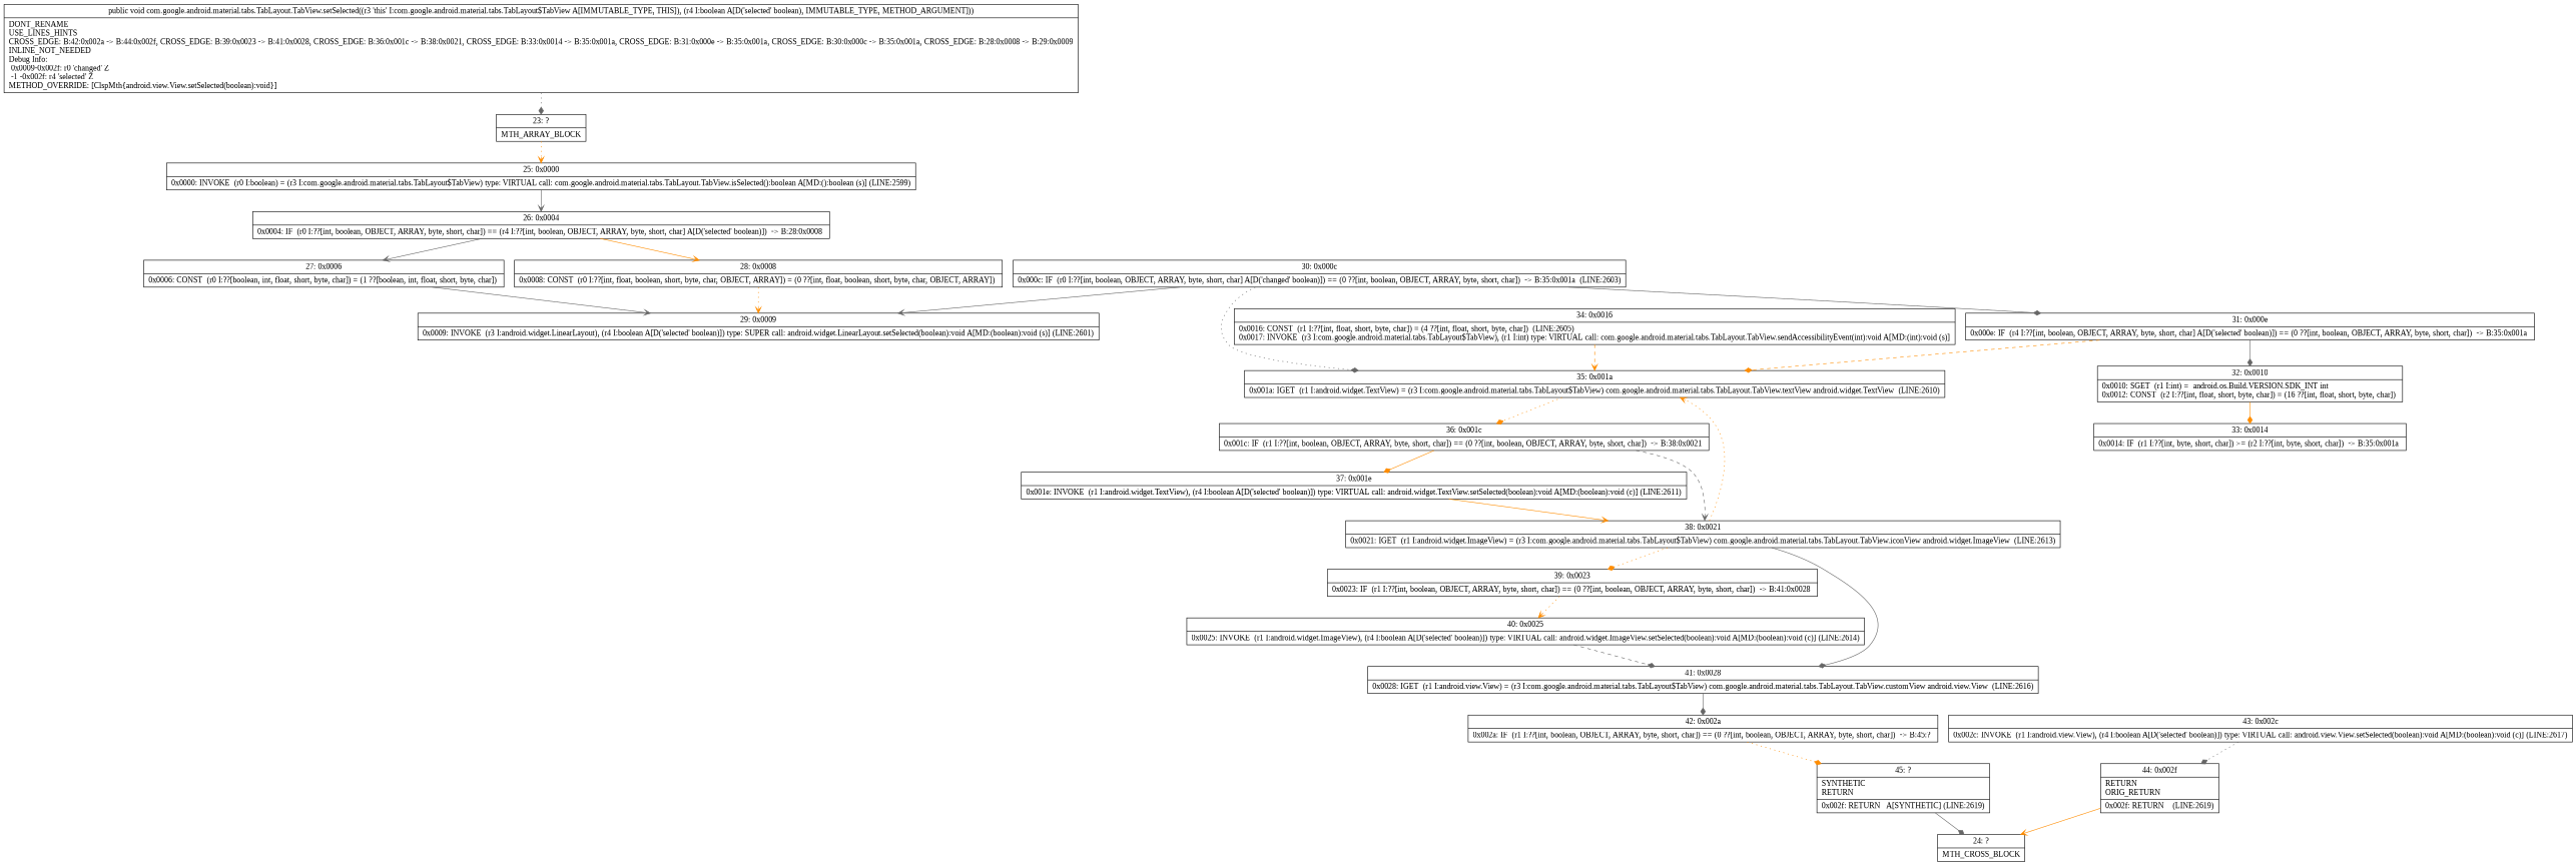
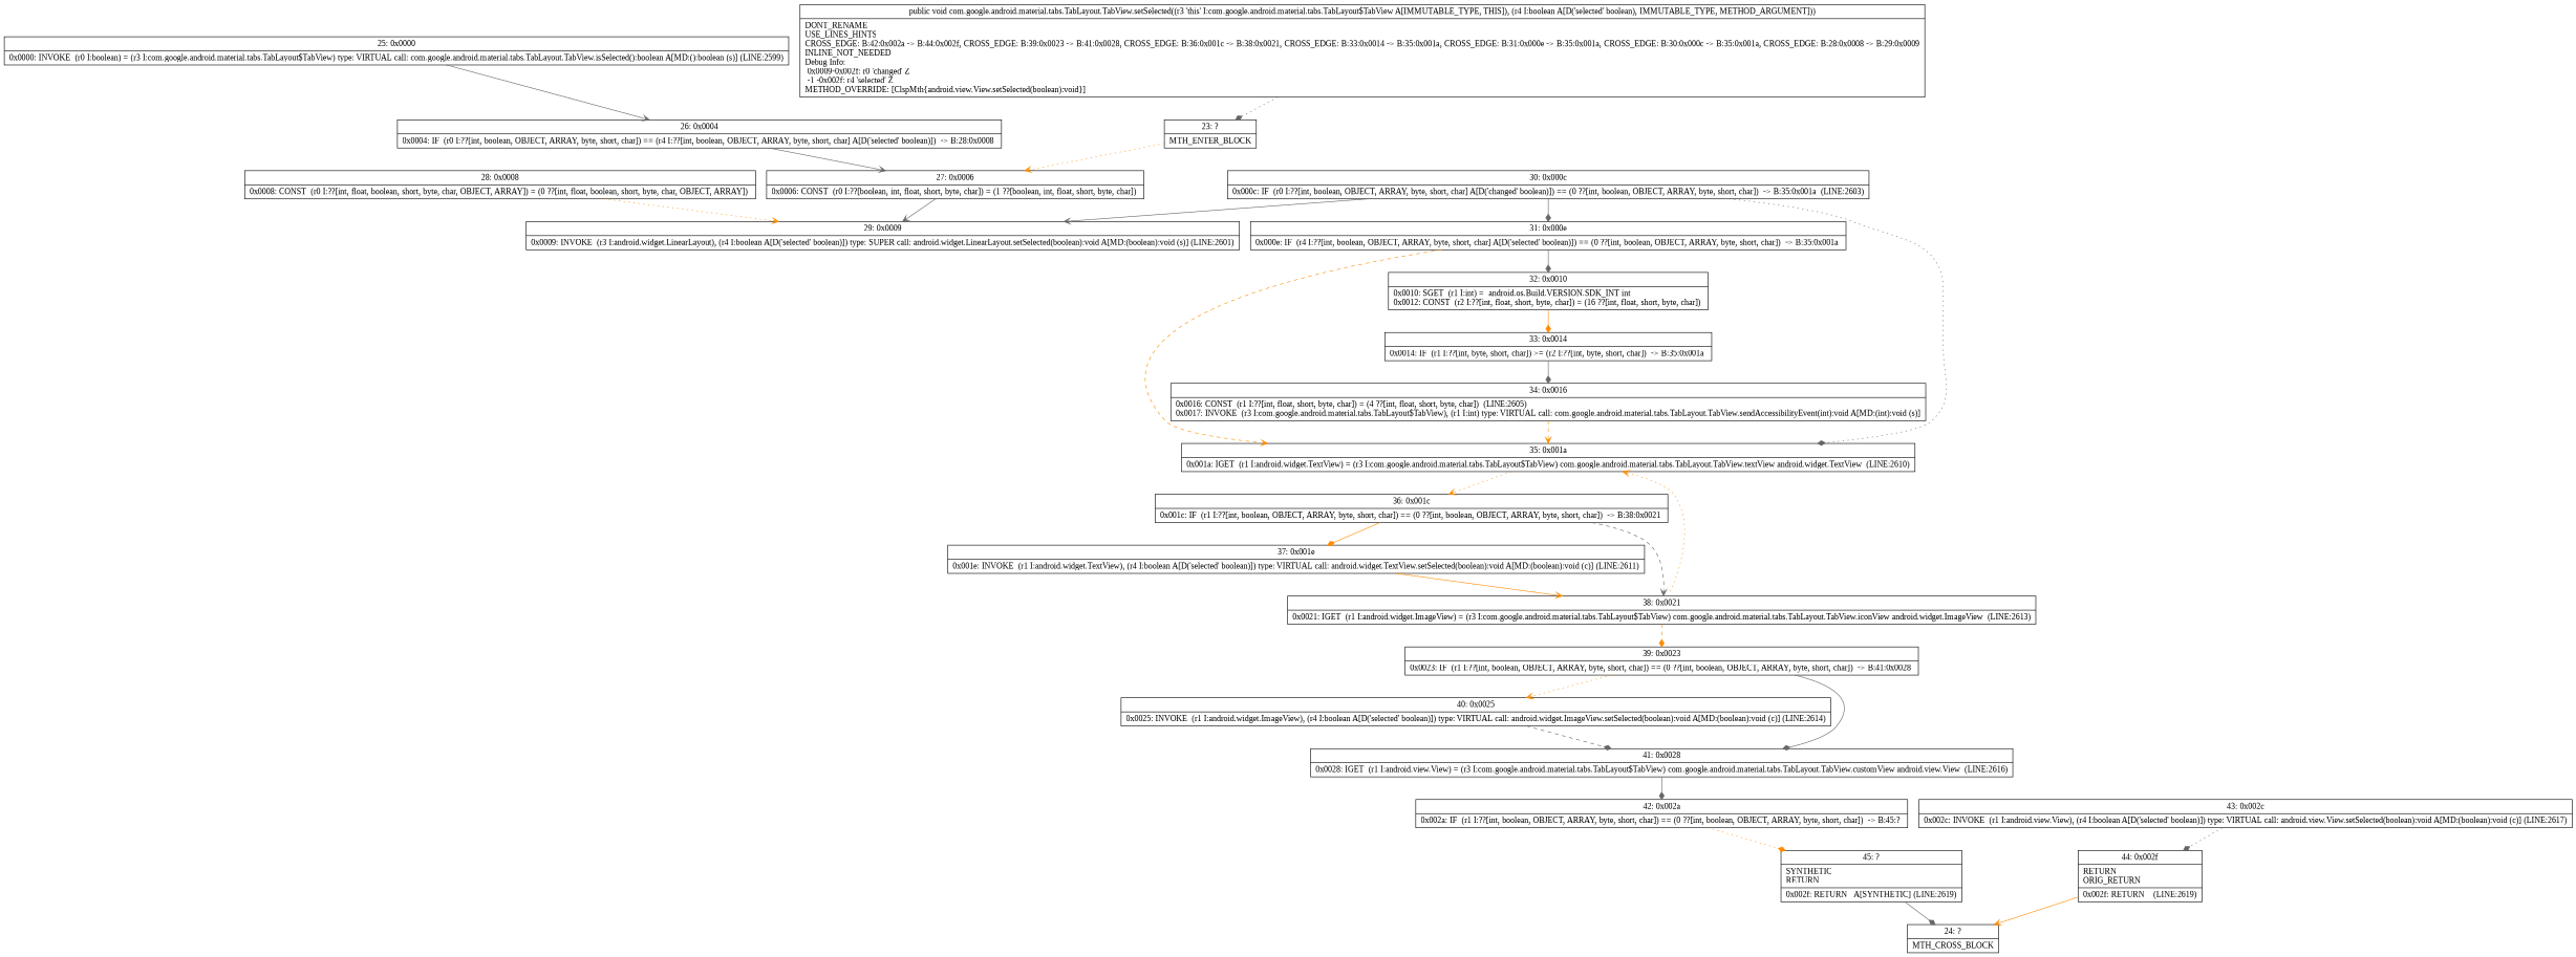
  digraph {
    fontname="Liberation Serif"
    node [fontname="Liberation Serif" shape=record]
    edge [arrowhead=diamond color=gray40 fontname="Liberation Serif" style=solid]
-   n1 [label="{23\:\ ?|MTH_ARRAY_BLOCK\l}"]
+   n1 [label="{23\:\ ?|MTH_ENTER_BLOCK\l}"]
    n2 [label="{25\:\ 0x0000|0x0000: INVOKE  (r0 I:boolean) = (r3 I:com.google.android.material.tabs.TabLayout$TabView) type: VIRTUAL call: com.google.android.material.tabs.TabLayout.TabView.isSelected():boolean A[MD:():boolean (s)] (LINE:2599)\l}"]
    n3 [label="{26\:\ 0x0004|0x0004: IF  (r0 I:??[int, boolean, OBJECT, ARRAY, byte, short, char]) == (r4 I:??[int, boolean, OBJECT, ARRAY, byte, short, char] A[D('selected' boolean)])  \-\> B:28:0x0008 \l}"]
    n4 [label="{27\:\ 0x0006|0x0006: CONST  (r0 I:??[boolean, int, float, short, byte, char]) = (1 ??[boolean, int, float, short, byte, char]) \l}"]
    n5 [label="{28\:\ 0x0008|0x0008: CONST  (r0 I:??[int, float, boolean, short, byte, char, OBJECT, ARRAY]) = (0 ??[int, float, boolean, short, byte, char, OBJECT, ARRAY]) \l}"]
    n6 [label="{29\:\ 0x0009|0x0009: INVOKE  (r3 I:android.widget.LinearLayout), (r4 I:boolean A[D('selected' boolean)]) type: SUPER call: android.widget.LinearLayout.setSelected(boolean):void A[MD:(boolean):void (s)] (LINE:2601)\l}"]
    n7 [label="{30\:\ 0x000c|0x000c: IF  (r0 I:??[int, boolean, OBJECT, ARRAY, byte, short, char] A[D('changed' boolean)]) == (0 ??[int, boolean, OBJECT, ARRAY, byte, short, char])  \-\> B:35:0x001a  (LINE:2603)\l}"]
    n8 [label="{31\:\ 0x000e|0x000e: IF  (r4 I:??[int, boolean, OBJECT, ARRAY, byte, short, char] A[D('selected' boolean)]) == (0 ??[int, boolean, OBJECT, ARRAY, byte, short, char])  \-\> B:35:0x001a \l}"]
    n9 [label="{35\:\ 0x001a|0x001a: IGET  (r1 I:android.widget.TextView) = (r3 I:com.google.android.material.tabs.TabLayout$TabView) com.google.android.material.tabs.TabLayout.TabView.textView android.widget.TextView  (LINE:2610)\l}"]
    n10 [label="{32\:\ 0x0010|0x0010: SGET  (r1 I:int) =  android.os.Build.VERSION.SDK_INT int \l0x0012: CONST  (r2 I:??[int, float, short, byte, char]) = (16 ??[int, float, short, byte, char]) \l}"]
    n11 [label="{36\:\ 0x001c|0x001c: IF  (r1 I:??[int, boolean, OBJECT, ARRAY, byte, short, char]) == (0 ??[int, boolean, OBJECT, ARRAY, byte, short, char])  \-\> B:38:0x0021 \l}"]
    n12 [label="{33\:\ 0x0014|0x0014: IF  (r1 I:??[int, byte, short, char]) \>= (r2 I:??[int, byte, short, char])  \-\> B:35:0x001a \l}"]
    n13 [label="{34\:\ 0x0016|0x0016: CONST  (r1 I:??[int, float, short, byte, char]) = (4 ??[int, float, short, byte, char])  (LINE:2605)\l0x0017: INVOKE  (r3 I:com.google.android.material.tabs.TabLayout$TabView), (r1 I:int) type: VIRTUAL call: com.google.android.material.tabs.TabLayout.TabView.sendAccessibilityEvent(int):void A[MD:(int):void (s)]\l}"]
    n14 [label="{37\:\ 0x001e|0x001e: INVOKE  (r1 I:android.widget.TextView), (r4 I:boolean A[D('selected' boolean)]) type: VIRTUAL call: android.widget.TextView.setSelected(boolean):void A[MD:(boolean):void (c)] (LINE:2611)\l}"]
    n15 [label="{38\:\ 0x0021|0x0021: IGET  (r1 I:android.widget.ImageView) = (r3 I:com.google.android.material.tabs.TabLayout$TabView) com.google.android.material.tabs.TabLayout.TabView.iconView android.widget.ImageView  (LINE:2613)\l}"]
    n16 [label="{39\:\ 0x0023|0x0023: IF  (r1 I:??[int, boolean, OBJECT, ARRAY, byte, short, char]) == (0 ??[int, boolean, OBJECT, ARRAY, byte, short, char])  \-\> B:41:0x0028 \l}"]
    n17 [label="{40\:\ 0x0025|0x0025: INVOKE  (r1 I:android.widget.ImageView), (r4 I:boolean A[D('selected' boolean)]) type: VIRTUAL call: android.widget.ImageView.setSelected(boolean):void A[MD:(boolean):void (c)] (LINE:2614)\l}"]
    n18 [label="{41\:\ 0x0028|0x0028: IGET  (r1 I:android.view.View) = (r3 I:com.google.android.material.tabs.TabLayout$TabView) com.google.android.material.tabs.TabLayout.TabView.customView android.view.View  (LINE:2616)\l}"]
    n19 [label="{42\:\ 0x002a|0x002a: IF  (r1 I:??[int, boolean, OBJECT, ARRAY, byte, short, char]) == (0 ??[int, boolean, OBJECT, ARRAY, byte, short, char])  \-\> B:45:? \l}"]
    n20 [label="{45\:\ ?|SYNTHETIC\lRETURN\l|0x002f: RETURN   A[SYNTHETIC] (LINE:2619)\l}"]
    n21 [label="{43\:\ 0x002c|0x002c: INVOKE  (r1 I:android.view.View), (r4 I:boolean A[D('selected' boolean)]) type: VIRTUAL call: android.view.View.setSelected(boolean):void A[MD:(boolean):void (c)] (LINE:2617)\l}"]
    n22 [label="{44\:\ 0x002f|RETURN\lORIG_RETURN\l|0x002f: RETURN    (LINE:2619)\l}"]
    n23 [label="{24\:\ ?|MTH_CROSS_BLOCK\l}"]
    n24 [label="{public void com.google.android.material.tabs.TabLayout.TabView.setSelected((r3 'this' I:com.google.android.material.tabs.TabLayout$TabView A[IMMUTABLE_TYPE, THIS]), (r4 I:boolean A[D('selected' boolean), IMMUTABLE_TYPE, METHOD_ARGUMENT]))  | DONT_RENAME\lUSE_LINES_HINTS\lCROSS_EDGE: B:42:0x002a \-\> B:44:0x002f, CROSS_EDGE: B:39:0x0023 \-\> B:41:0x0028, CROSS_EDGE: B:36:0x001c \-\> B:38:0x0021, CROSS_EDGE: B:33:0x0014 \-\> B:35:0x001a, CROSS_EDGE: B:31:0x000e \-\> B:35:0x001a, CROSS_EDGE: B:30:0x000c \-\> B:35:0x001a, CROSS_EDGE: B:28:0x0008 \-\> B:29:0x0009\lINLINE_NOT_NEEDED\lDebug Info:\l  0x0009\-0x002f: r0 'changed' Z\l  \-1 \-0x002f: r4 'selected' Z\lMETHOD_OVERRIDE: [ClspMth\{android.view.View.setSelected(boolean):void\}]\l}"]
-   n1 -> n2 [arrowhead=vee color=darkorange style=dotted]
+   n1 -> n4 [arrowhead=vee color=darkorange style=dotted]
    n2 -> n3 [arrowhead=vee]
    n3 -> n4 [arrowhead=vee]
-   n3 -> n5 [arrowhead=vee color=darkorange]
    n4 -> n6 [arrowhead=vee]
    n5 -> n6 [arrowhead=vee color=darkorange style=dotted]
    n7 -> n6 [arrowhead=vee]
    n7 -> n8
    n7 -> n9 [style=dotted]
-   n8 -> n9 [color=darkorange style=dashed]
+   n8 -> n9 [arrowhead=vee color=darkorange style=dashed]
    n8 -> n10
-   n9 -> n11 [color=darkorange style=dotted]
+   n9 -> n11 [arrowhead=vee color=darkorange style=dotted]
    n10 -> n12 [color=darkorange]
    n11 -> n14 [color=darkorange]
    n11 -> n15 [arrowhead=vee style=dashed]
+   n12 -> n13
    n13 -> n9 [arrowhead=vee color=darkorange style=dashed]
    n14 -> n15 [arrowhead=vee color=darkorange]
    n15 -> n9 [arrowhead=vee color=darkorange style=dotted]
-   n15 -> n16 [color=darkorange style=dotted]
+   n15 -> n16 [color=darkorange style=dashed]
    n16 -> n17 [arrowhead=vee color=darkorange style=dotted]
-   n15 -> n18
+   n16 -> n18
    n17 -> n18 [style=dashed]
    n18 -> n19
    n19 -> n20 [color=darkorange style=dotted]
    n20 -> n23
    n21 -> n22 [style=dotted]
    n22 -> n23 [arrowhead=vee color=darkorange]
    n24 -> n1 [style=dotted]
  }
